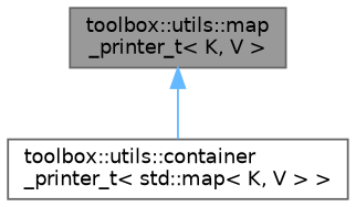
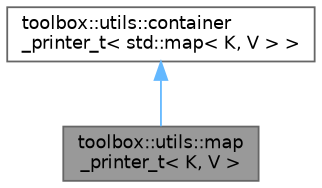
  digraph {
    node [color=gray40 fontname=Helvetica fontsize=10 shape=box style=filled]
    n1 [fillcolor=grey60 fontcolor=black height=0.2 label="toolbox::utils::map\l_printer_t\< K, V \>" width=0.4]
    n2 [fillcolor=white height=0.2 label="toolbox::utils::container\l_printer_t\< std::map\< K, V \> \>" width=0.4]
-   n1 -> n2 [color=steelblue1 dir=back fontname=Helvetica fontsize=10 labelfontname=Helvetica labelfontsize=10 style=solid]
+   n2 -> n1 [color=steelblue1 dir=back fontname=Helvetica fontsize=10 labelfontname=Helvetica labelfontsize=10 style=solid]
  }
